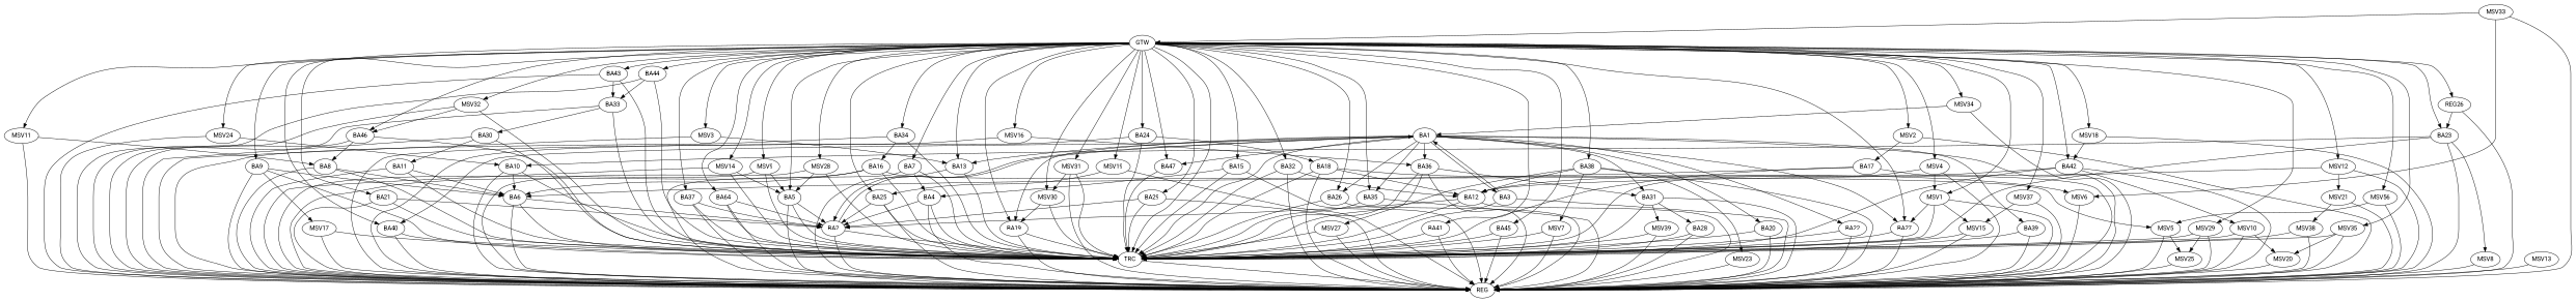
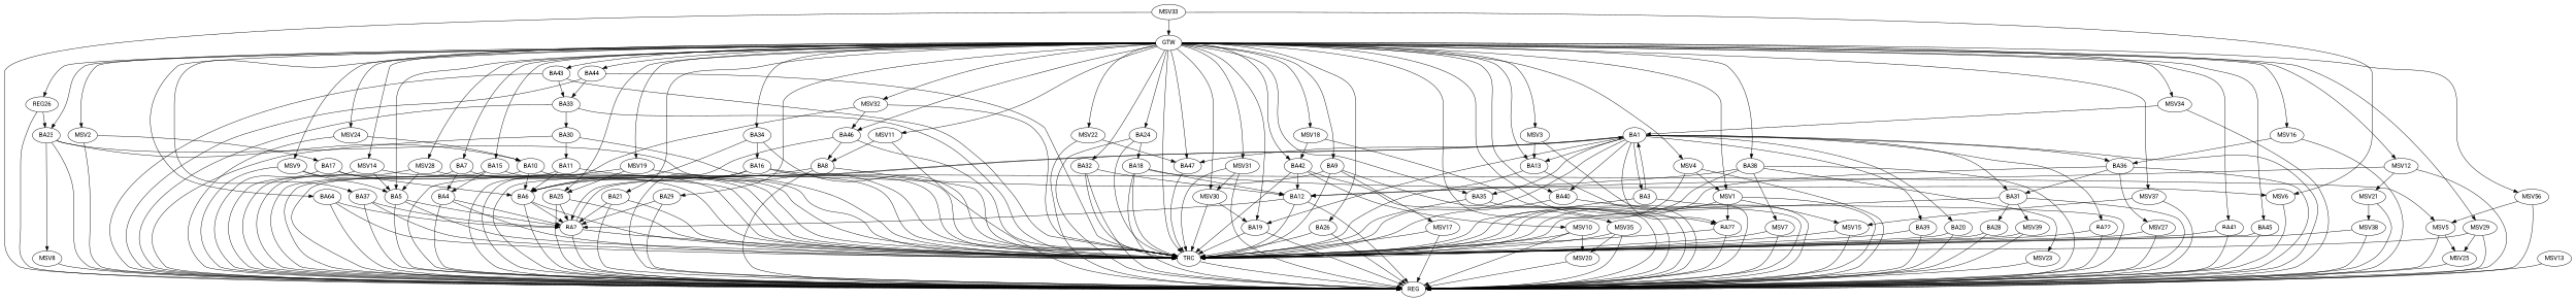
  strict digraph {
    fontname=Roboto
    node [fontname=Roboto]
    edge [fontname=Roboto]
    n1 [label=BA1]
    n2 [label=BA2]
    n3 [label=BA3]
    n4 [label=BA13]
    n5 [label=BA19]
    n6 [label=BA20]
    n7 [label=BA22]
    n8 [label=BA26]
    n9 [label=BA27]
    n10 [label=BA31]
    n11 [label=BA35]
    n12 [label=BA36]
    n13 [label=BA39]
    n14 [label=BA40]
    n15 [label=BA47]
    n16 [label=REG]
    n17 [label=TRC]
    n18 [label=BA28]
    n19 [label=MSV39]
    n20 [label=MSV27]
    n21 [label=BA4]
    n22 [label=BA5]
    n23 [label=BA6]
    n24 [label=BA7]
    n25 [label=BA8]
    n26 [label=BA9]
    n27 [label=MSV17]
    n28 [label=BA10]
    n29 [label=BA11]
    n30 [label=BA12]
    n31 [label=BA64]
    n32 [label=BA15]
    n33 [label=BA16]
    n34 [label=MSV5]
    n35 [label=MSV25]
    n36 [label=BA17]
    n37 [label=BA18]
    n38 [label=MSV6]
    n39 [label=BA21]
    n40 [label=BA23]
    n41 [label=MSV8]
    n42 [label=BA24]
    n43 [label=BA25]
    n44 [label=BA29]
    n45 [label=BA30]
    n46 [label=BA32]
    n47 [label=BA33]
    n48 [label=BA34]
    n49 [label=BA37]
    n50 [label=BA38]
    n51 [label=MSV7]
    n52 [label=MSV23]
    n53 [label=BA41]
    n54 [label=BA42]
    n55 [label=MSV10]
    n56 [label=MSV20]
    n57 [label=BA43]
    n58 [label=BA44]
    n59 [label=BA45]
    n60 [label=BA46]
    n61 [label=GTW]
    n62 [label=MSV1]
    n63 [label=MSV2]
    n64 [label=MSV3]
    n65 [label=MSV4]
    n66 [label=MSV9]
    n67 [label=MSV11]
    n68 [label=MSV12]
    n69 [label=MSV14]
    n70 [label=MSV16]
    n71 [label=MSV18]
    n72 [label=MSV19]
+   n73 [label=MSV22]
    n74 [label=MSV24]
    n75 [label=REG26]
    n76 [label=MSV28]
    n77 [label=MSV29]
    n78 [label=MSV30]
    n79 [label=MSV31]
    n80 [label=MSV32]
    n81 [label=MSV34]
    n82 [label=MSV35]
    n83 [label=MSV56]
    n84 [label=MSV37]
    n85 [label=MSV15]
    n86 [label=MSV21]
    n87 [label=MSV33]
    n88 [label=MSV13]
    n89 [label=MSV38]
    n1 -> n2
    n1 -> n3
    n1 -> n4
    n1 -> n5
    n1 -> n6
    n1 -> n7
-   n1 -> n8
    n1 -> n9
    n1 -> n10
    n1 -> n11
    n1 -> n12
    n1 -> n13
    n1 -> n14
    n1 -> n15
    n1 -> n16
    n1 -> n17
    n2 -> n1
    n2 -> n16
    n2 -> n17
    n3 -> n1
    n3 -> n16
    n3 -> n17
    n4 -> n16
    n4 -> n17
    n5 -> n16
    n5 -> n17
    n6 -> n16
    n6 -> n17
    n7 -> n16
    n7 -> n17
    n8 -> n16
    n8 -> n17
    n9 -> n16
    n9 -> n17
    n10 -> n16
    n10 -> n17
    n10 -> n18
    n10 -> n19
    n11 -> n16
    n11 -> n17
    n12 -> n10
    n12 -> n16
    n12 -> n17
    n12 -> n20
    n13 -> n16
    n13 -> n17
    n14 -> n16
    n14 -> n17
    n15 -> n17
    n17 -> n16
    n18 -> n16
    n18 -> n17
    n19 -> n16
    n19 -> n17
    n20 -> n16
    n20 -> n17
    n21 -> n2
    n21 -> n16
    n21 -> n17
    n22 -> n2
    n22 -> n16
    n22 -> n17
    n23 -> n2
    n23 -> n16
    n23 -> n17
    n24 -> n16
    n24 -> n17
    n24 -> n21
    n25 -> n16
    n25 -> n17
    n25 -> n23
    n26 -> n16
    n26 -> n17
    n26 -> n23
    n26 -> n27
    n27 -> n16
    n27 -> n17
    n28 -> n16
    n28 -> n17
    n28 -> n23
    n29 -> n16
    n29 -> n17
    n29 -> n23
    n30 -> n2
    n30 -> n16
    n30 -> n17
    n31 -> n2
    n31 -> n16
    n31 -> n17
    n32 -> n16
    n32 -> n17
    n32 -> n21
    n33 -> n16
    n33 -> n17
    n33 -> n23
    n33 -> n34
    n34 -> n16
    n34 -> n35
    n35 -> n16
    n36 -> n16
    n36 -> n17
    n36 -> n23
    n37 -> n16
    n37 -> n17
    n37 -> n30
    n37 -> n38
    n38 -> n16
    n39 -> n2
    n39 -> n16
    n39 -> n17
    n40 -> n16
    n40 -> n17
    n40 -> n28
    n40 -> n41
    n41 -> n16
    n42 -> n16
    n42 -> n17
    n42 -> n37
    n43 -> n2
    n43 -> n16
    n43 -> n17
    n44 -> n2
    n44 -> n16
-   n44 -> n17
+   n72 -> n17
    n45 -> n16
    n45 -> n17
    n45 -> n29
    n46 -> n16
    n46 -> n17
    n46 -> n30
    n47 -> n16
    n47 -> n17
    n47 -> n45
    n48 -> n16
    n48 -> n17
    n48 -> n33
    n49 -> n2
    n49 -> n16
    n49 -> n17
    n50 -> n16
    n50 -> n17
    n50 -> n30
    n50 -> n51
    n50 -> n52
    n51 -> n16
    n51 -> n17
    n52 -> n16
    n53 -> n16
    n53 -> n17
    n54 -> n16
    n54 -> n17
    n54 -> n30
    n54 -> n55
    n55 -> n16
    n55 -> n17
    n55 -> n56
    n56 -> n16
    n57 -> n16
    n57 -> n17
    n57 -> n47
    n58 -> n16
    n58 -> n17
    n58 -> n47
    n59 -> n16
    n59 -> n17
    n60 -> n16
    n60 -> n17
    n60 -> n25
    n61 -> n4
    n61 -> n5
    n61 -> n8
    n61 -> n9
    n61 -> n11
    n61 -> n14
    n61 -> n15
    n61 -> n17
    n61 -> n22
    n61 -> n24
    n61 -> n26
    n61 -> n31
    n61 -> n32
    n61 -> n39
    n61 -> n40
    n61 -> n42
    n61 -> n43
    n61 -> n44
    n61 -> n46
    n61 -> n48
    n61 -> n49
    n61 -> n50
    n61 -> n53
    n61 -> n54
    n61 -> n57
    n61 -> n58
    n61 -> n59
    n61 -> n60
    n61 -> n62
    n61 -> n63
    n61 -> n64
    n61 -> n65
    n61 -> n66
    n61 -> n67
    n61 -> n68
    n61 -> n69
    n61 -> n70
    n61 -> n71
    n61 -> n72
+   n61 -> n73
    n61 -> n74
    n61 -> n75
    n61 -> n76
    n61 -> n77
    n61 -> n78
    n61 -> n79
    n61 -> n80
    n61 -> n81
    n61 -> n82
    n61 -> n83
    n61 -> n84
    n62 -> n9
    n62 -> n16
    n62 -> n17
    n62 -> n85
    n63 -> n16
    n63 -> n36
    n64 -> n4
    n64 -> n16
    n65 -> n16
    n65 -> n17
    n65 -> n62
    n66 -> n16
    n66 -> n17
    n66 -> n22
    n67 -> n16
    n67 -> n25
    n68 -> n16
    n68 -> n30
    n68 -> n86
    n69 -> n16
    n69 -> n17
    n69 -> n22
    n70 -> n12
    n70 -> n16
    n71 -> n16
    n71 -> n54
    n72 -> n16
    n72 -> n43
+   n73 -> n15
+   n73 -> n16
    n74 -> n16
    n74 -> n28
    n75 -> n16
    n75 -> n40
    n76 -> n16
    n76 -> n17
    n76 -> n22
    n77 -> n16
    n77 -> n17
    n77 -> n35
    n78 -> n5
    n78 -> n17
    n79 -> n16
    n79 -> n17
    n79 -> n78
    n80 -> n16
    n80 -> n17
    n80 -> n60
    n81 -> n1
    n81 -> n16
    n82 -> n16
    n82 -> n17
    n82 -> n56
    n83 -> n16
    n83 -> n34
    n84 -> n16
    n84 -> n85
    n85 -> n16
    n85 -> n17
    n86 -> n16
    n86 -> n89
    n87 -> n16
    n87 -> n38
    n87 -> n61
    n88 -> n16
    n89 -> n16
    n89 -> n17
  }
